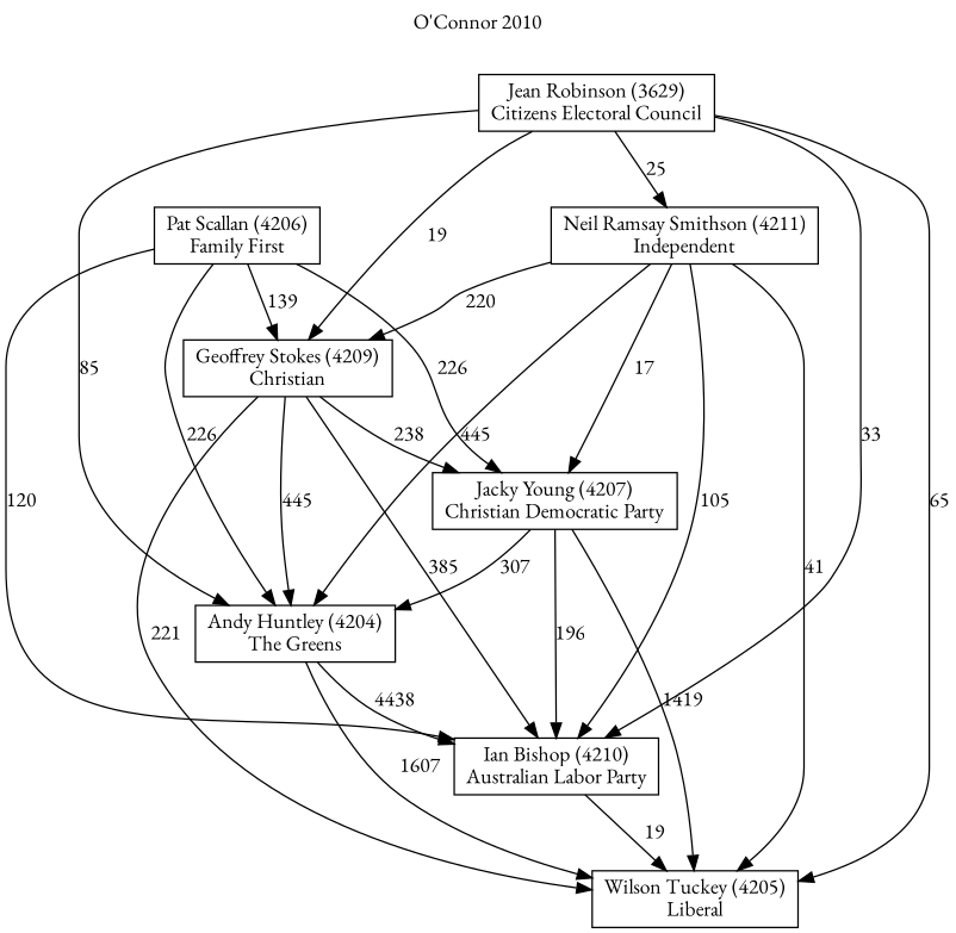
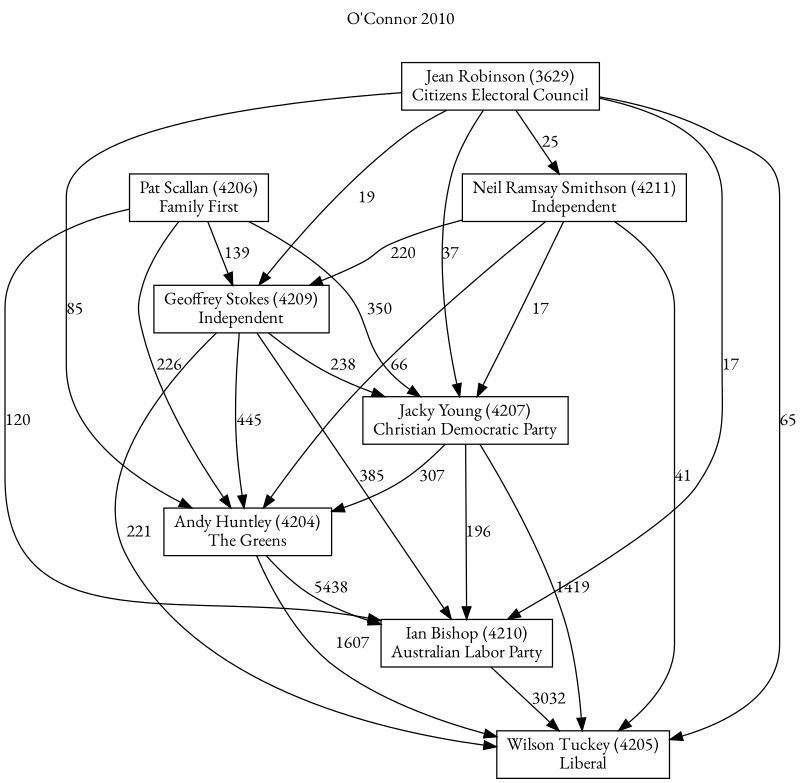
  digraph {
    fontname="EB Garamond"
    label="O'Connor 2010"
    labelloc=t
    mclimit=10
    node [fontname="EB Garamond" shape=box]
    edge [fontname="EB Garamond"]
    n1 [label="Wilson Tuckey (4205)\nLiberal"]
    n2 [label="Ian Bishop (4210)\nAustralian Labor Party"]
    n3 [label="Andy Huntley (4204)\nThe Greens"]
    n4 [label="Jacky Young (4207)\nChristian Democratic Party"]
-   n5 [label="Geoffrey Stokes (4209)\nChristian"]
+   n5 [label="Geoffrey Stokes (4209)\nIndependent"]
    n6 [label="Pat Scallan (4206)\nFamily First"]
    n7 [label="Neil Ramsay Smithson (4211)\nIndependent"]
    n8 [label="Jean Robinson (3629)\nCitizens Electoral Council"]
-   n2 -> n1 [label=19]
+   n2 -> n1 [label=3032]
    n3 -> n1 [label=1607]
-   n3 -> n2 [label=4438]
+   n3 -> n2 [label=5438]
    n4 -> n1 [label=1419]
    n4 -> n2 [label=196]
    n4 -> n3 [label=307]
    n5 -> n1 [label=221]
    n5 -> n2 [label=385]
    n5 -> n3 [label=445]
    n5 -> n4 [label=238]
    n6 -> n2 [label=120]
    n6 -> n3 [label=226]
-   n6 -> n4 [label=226]
+   n6 -> n4 [label=350]
    n6 -> n5 [label=139]
    n7 -> n1 [label=41]
-   n7 -> n2 [label=105]
-   n7 -> n3 [label=445]
+   n7 -> n3 [label=66]
    n7 -> n4 [label=17]
    n7 -> n5 [label=220]
    n8 -> n1 [label=65]
-   n8 -> n2 [label=33]
+   n8 -> n2 [label=17]
    n8 -> n3 [label=85]
+   n8 -> n4 [label=37]
    n8 -> n5 [label=19]
    n8 -> n7 [label=25]
  }
